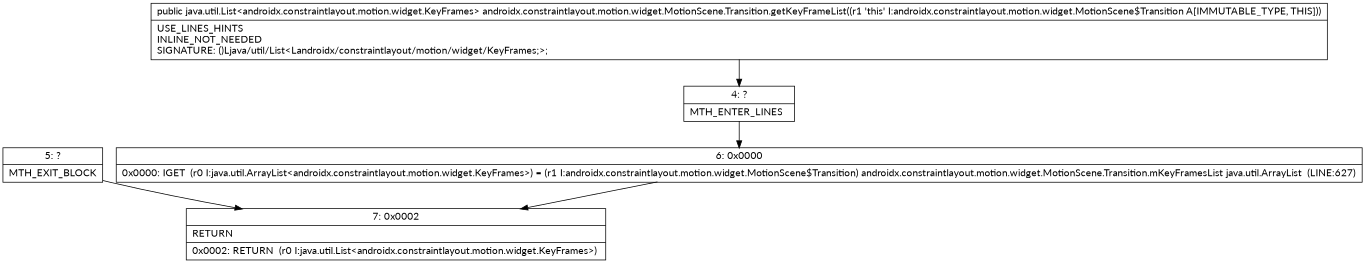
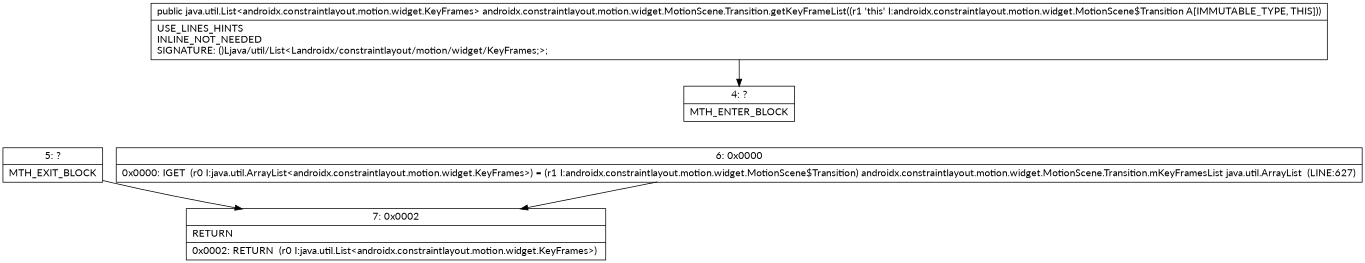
  digraph {
    fontname=Lato
    node [fontname=Lato shape=record]
    edge [fontname=Lato]
-   n1 [label="{4\:\ ?|MTH_ENTER_LINES\l}"]
+   n1 [label="{4\:\ ?|MTH_ENTER_BLOCK\l}"]
    n2 [label="{6\:\ 0x0000|0x0000: IGET  (r0 I:java.util.ArrayList\<androidx.constraintlayout.motion.widget.KeyFrames\>) = (r1 I:androidx.constraintlayout.motion.widget.MotionScene$Transition) androidx.constraintlayout.motion.widget.MotionScene.Transition.mKeyFramesList java.util.ArrayList  (LINE:627)\l}"]
    n3 [label="{7\:\ 0x0002|RETURN\l|0x0002: RETURN  (r0 I:java.util.List\<androidx.constraintlayout.motion.widget.KeyFrames\>) \l}"]
    n4 [label="{5\:\ ?|MTH_EXIT_BLOCK\l}"]
    n5 [label="{public java.util.List\<androidx.constraintlayout.motion.widget.KeyFrames\> androidx.constraintlayout.motion.widget.MotionScene.Transition.getKeyFrameList((r1 'this' I:androidx.constraintlayout.motion.widget.MotionScene$Transition A[IMMUTABLE_TYPE, THIS]))  | USE_LINES_HINTS\lINLINE_NOT_NEEDED\lSIGNATURE: ()Ljava\/util\/List\<Landroidx\/constraintlayout\/motion\/widget\/KeyFrames;\>;\l}"]
-   n1 -> n2
    n2 -> n3
    n4 -> n3
    n5 -> n1
  }
